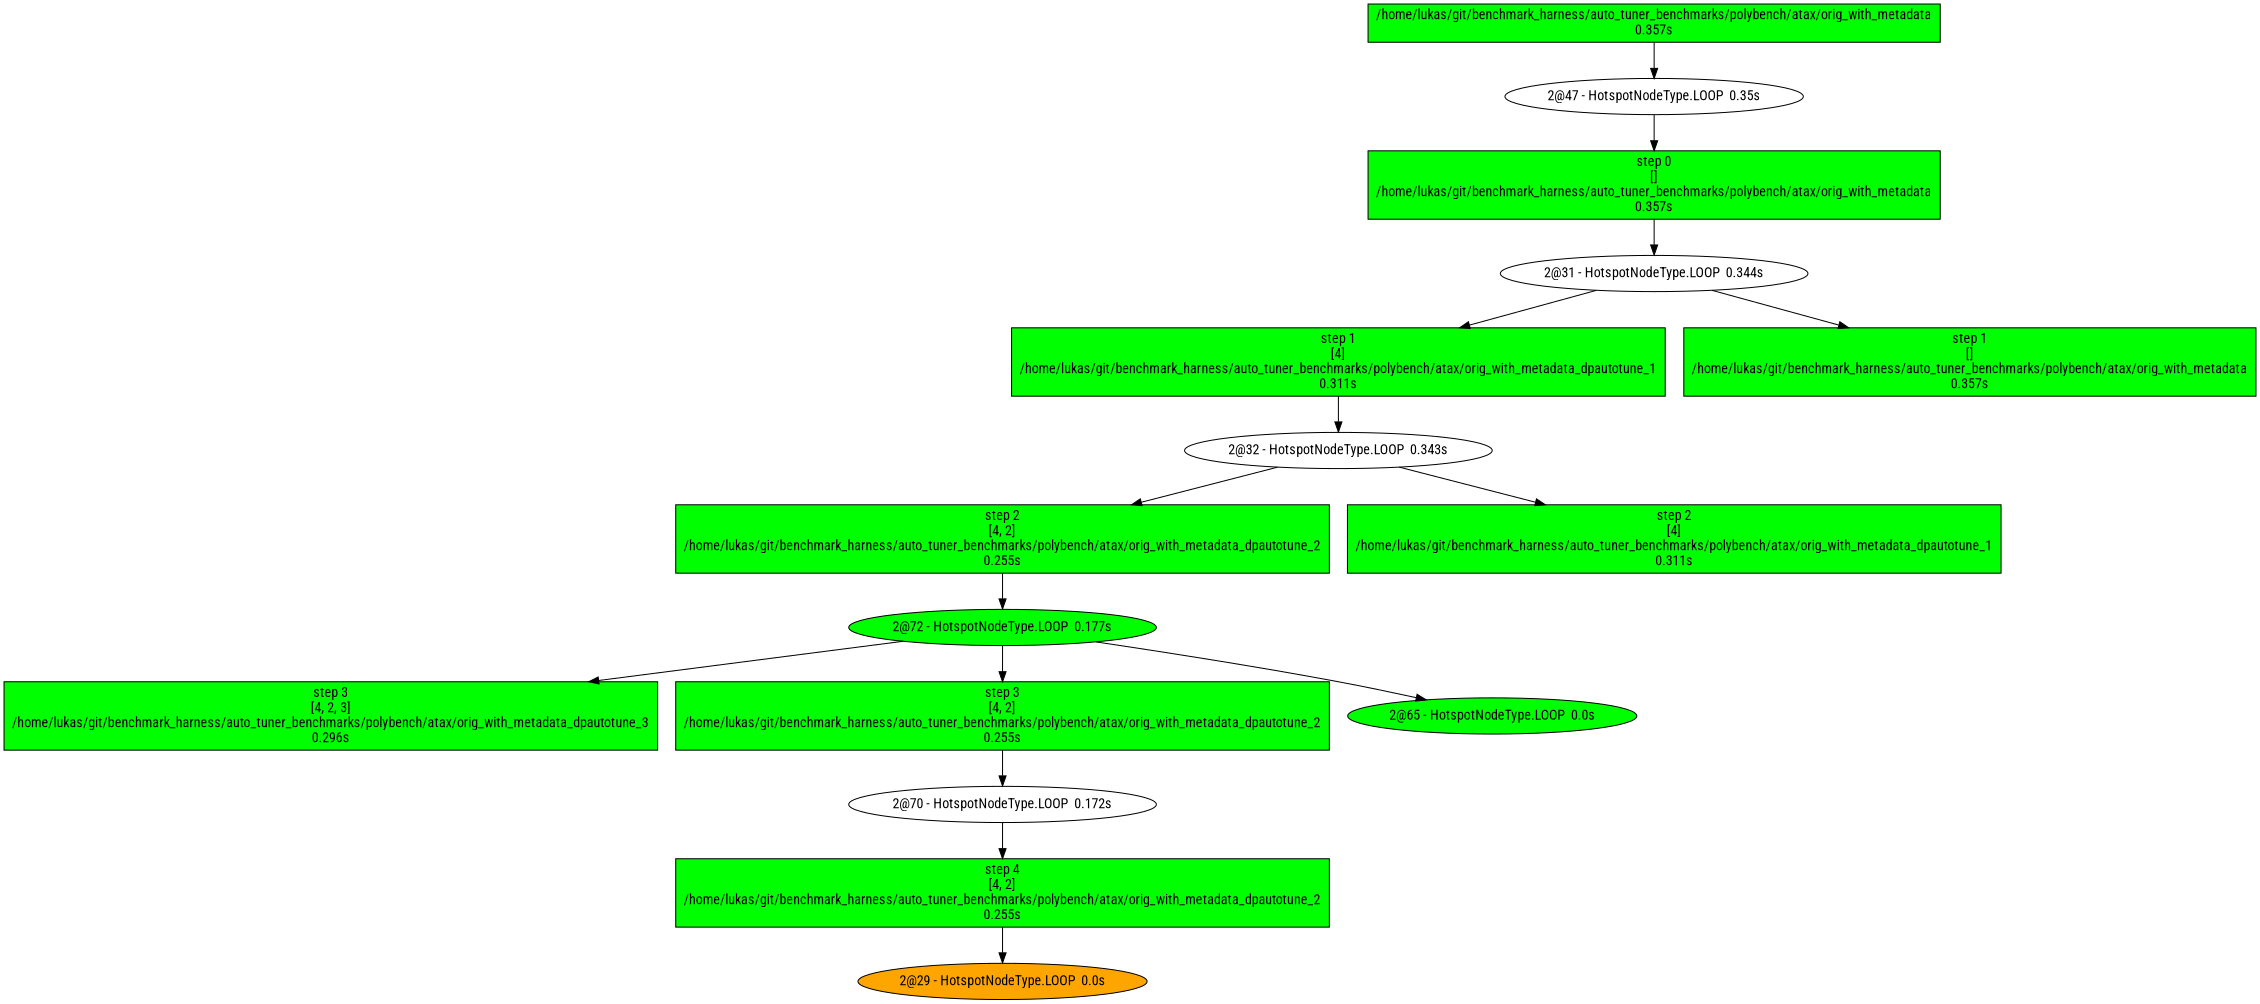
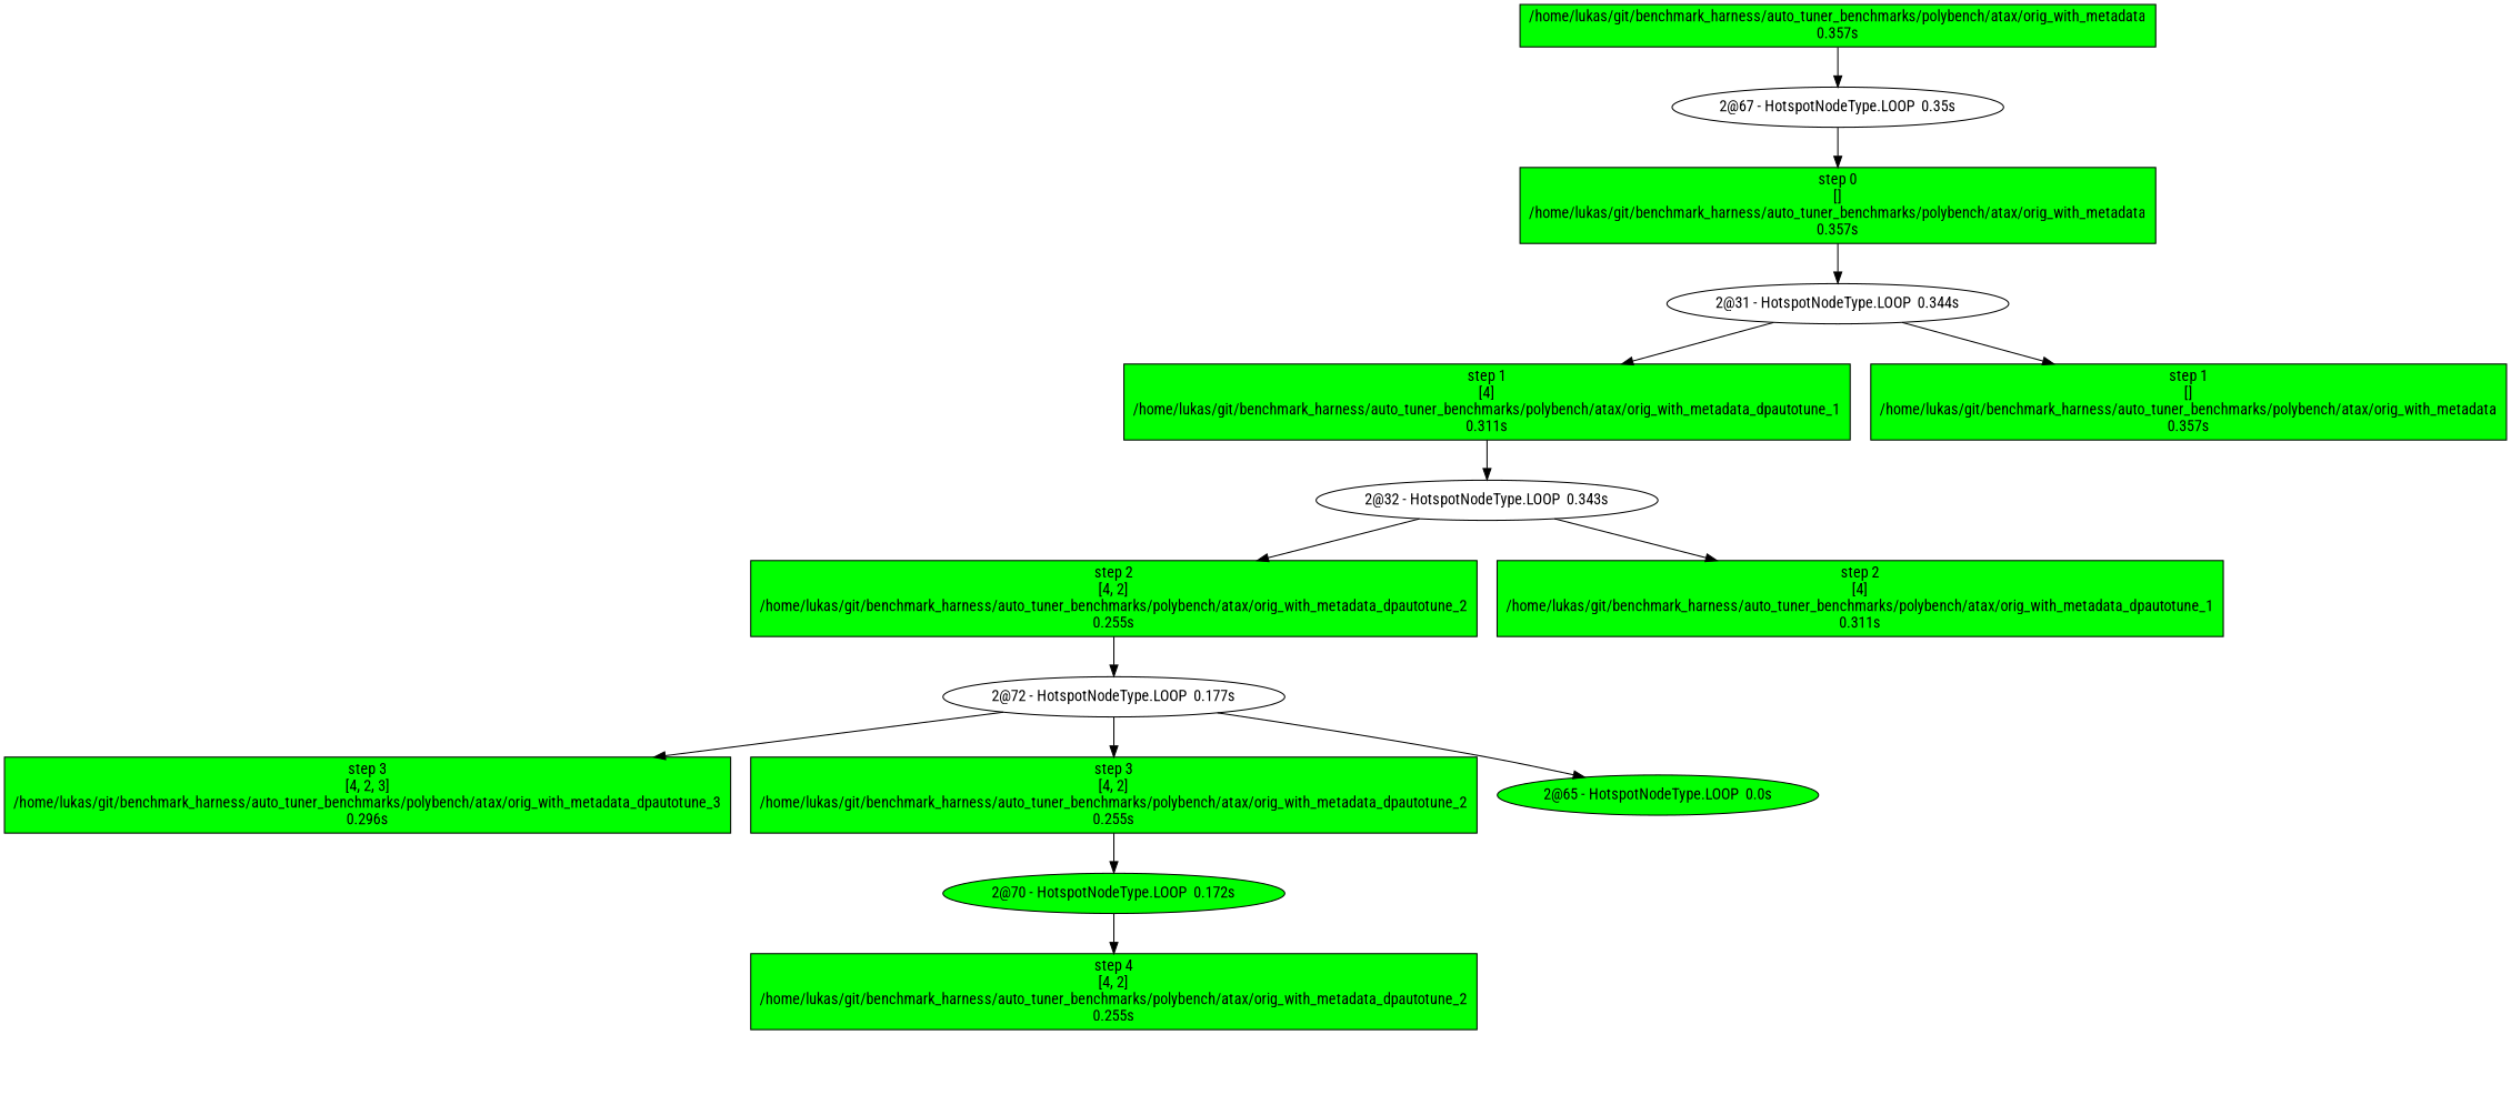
  strict digraph {
    fontname="Roboto Condensed"
    node [color=black fillcolor=green fontname="Roboto Condensed" style=filled shape=box]
    edge [fontname="Roboto Condensed"]
-   "2@67 - HotspotNodeType.LOOP  0.35s" [fillcolor=white label="2@47 - HotspotNodeType.LOOP  0.35s" shape=""]
+   "2@67 - HotspotNodeType.LOOP  0.35s" [fillcolor=white shape=""]
    "/home/lukas/git/benchmark_harness/auto_tuner_benchmarks/polybench/atax/orig_with_metadata\n0.357s"
    "step 0\n[]\n/home/lukas/git/benchmark_harness/auto_tuner_benchmarks/polybench/atax/orig_with_metadata\n0.357s"
    "2@31 - HotspotNodeType.LOOP  0.344s" [fillcolor=white shape=""]
    "step 1\n[4]\n/home/lukas/git/benchmark_harness/auto_tuner_benchmarks/polybench/atax/orig_with_metadata_dpautotune_1\n0.311s"
    "step 1\n[]\n/home/lukas/git/benchmark_harness/auto_tuner_benchmarks/polybench/atax/orig_with_metadata\n0.357s"
    "2@32 - HotspotNodeType.LOOP  0.343s" [fillcolor=white shape=""]
    "step 2\n[4, 2]\n/home/lukas/git/benchmark_harness/auto_tuner_benchmarks/polybench/atax/orig_with_metadata_dpautotune_2\n0.255s"
    "step 2\n[4]\n/home/lukas/git/benchmark_harness/auto_tuner_benchmarks/polybench/atax/orig_with_metadata_dpautotune_1\n0.311s"
-   "2@72 - HotspotNodeType.LOOP  0.177s" [shape=""]
+   "2@72 - HotspotNodeType.LOOP  0.177s" [fillcolor=white shape=""]
    "step 3\n[4, 2, 3]\n/home/lukas/git/benchmark_harness/auto_tuner_benchmarks/polybench/atax/orig_with_metadata_dpautotune_3\n0.296s"
    "step 3\n[4, 2]\n/home/lukas/git/benchmark_harness/auto_tuner_benchmarks/polybench/atax/orig_with_metadata_dpautotune_2\n0.255s"
    "2@65 - HotspotNodeType.LOOP  0.0s" [shape=""]
-   "2@70 - HotspotNodeType.LOOP  0.172s" [fillcolor=white shape=""]
+   "2@70 - HotspotNodeType.LOOP  0.172s" [shape=""]
    "step 4\n[4, 2]\n/home/lukas/git/benchmark_harness/auto_tuner_benchmarks/polybench/atax/orig_with_metadata_dpautotune_2\n0.255s"
-   "2@29 - HotspotNodeType.LOOP  0.0s" [fillcolor=orange shape=""]
    "2@67 - HotspotNodeType.LOOP  0.35s" -> "step 0\n[]\n/home/lukas/git/benchmark_harness/auto_tuner_benchmarks/polybench/atax/orig_with_metadata\n0.357s"
    "/home/lukas/git/benchmark_harness/auto_tuner_benchmarks/polybench/atax/orig_with_metadata\n0.357s" -> "2@67 - HotspotNodeType.LOOP  0.35s"
    "step 0\n[]\n/home/lukas/git/benchmark_harness/auto_tuner_benchmarks/polybench/atax/orig_with_metadata\n0.357s" -> "2@31 - HotspotNodeType.LOOP  0.344s"
    "2@31 - HotspotNodeType.LOOP  0.344s" -> "step 1\n[4]\n/home/lukas/git/benchmark_harness/auto_tuner_benchmarks/polybench/atax/orig_with_metadata_dpautotune_1\n0.311s"
    "2@31 - HotspotNodeType.LOOP  0.344s" -> "step 1\n[]\n/home/lukas/git/benchmark_harness/auto_tuner_benchmarks/polybench/atax/orig_with_metadata\n0.357s"
    "step 1\n[4]\n/home/lukas/git/benchmark_harness/auto_tuner_benchmarks/polybench/atax/orig_with_metadata_dpautotune_1\n0.311s" -> "2@32 - HotspotNodeType.LOOP  0.343s"
    "2@32 - HotspotNodeType.LOOP  0.343s" -> "step 2\n[4, 2]\n/home/lukas/git/benchmark_harness/auto_tuner_benchmarks/polybench/atax/orig_with_metadata_dpautotune_2\n0.255s"
    "2@32 - HotspotNodeType.LOOP  0.343s" -> "step 2\n[4]\n/home/lukas/git/benchmark_harness/auto_tuner_benchmarks/polybench/atax/orig_with_metadata_dpautotune_1\n0.311s"
    "step 2\n[4, 2]\n/home/lukas/git/benchmark_harness/auto_tuner_benchmarks/polybench/atax/orig_with_metadata_dpautotune_2\n0.255s" -> "2@72 - HotspotNodeType.LOOP  0.177s"
    "2@72 - HotspotNodeType.LOOP  0.177s" -> "step 3\n[4, 2, 3]\n/home/lukas/git/benchmark_harness/auto_tuner_benchmarks/polybench/atax/orig_with_metadata_dpautotune_3\n0.296s"
    "2@72 - HotspotNodeType.LOOP  0.177s" -> "step 3\n[4, 2]\n/home/lukas/git/benchmark_harness/auto_tuner_benchmarks/polybench/atax/orig_with_metadata_dpautotune_2\n0.255s"
    "2@72 - HotspotNodeType.LOOP  0.177s" -> "2@65 - HotspotNodeType.LOOP  0.0s"
    "step 3\n[4, 2]\n/home/lukas/git/benchmark_harness/auto_tuner_benchmarks/polybench/atax/orig_with_metadata_dpautotune_2\n0.255s" -> "2@70 - HotspotNodeType.LOOP  0.172s"
    "2@70 - HotspotNodeType.LOOP  0.172s" -> "step 4\n[4, 2]\n/home/lukas/git/benchmark_harness/auto_tuner_benchmarks/polybench/atax/orig_with_metadata_dpautotune_2\n0.255s"
-   "step 4\n[4, 2]\n/home/lukas/git/benchmark_harness/auto_tuner_benchmarks/polybench/atax/orig_with_metadata_dpautotune_2\n0.255s" -> "2@29 - HotspotNodeType.LOOP  0.0s"
  }
